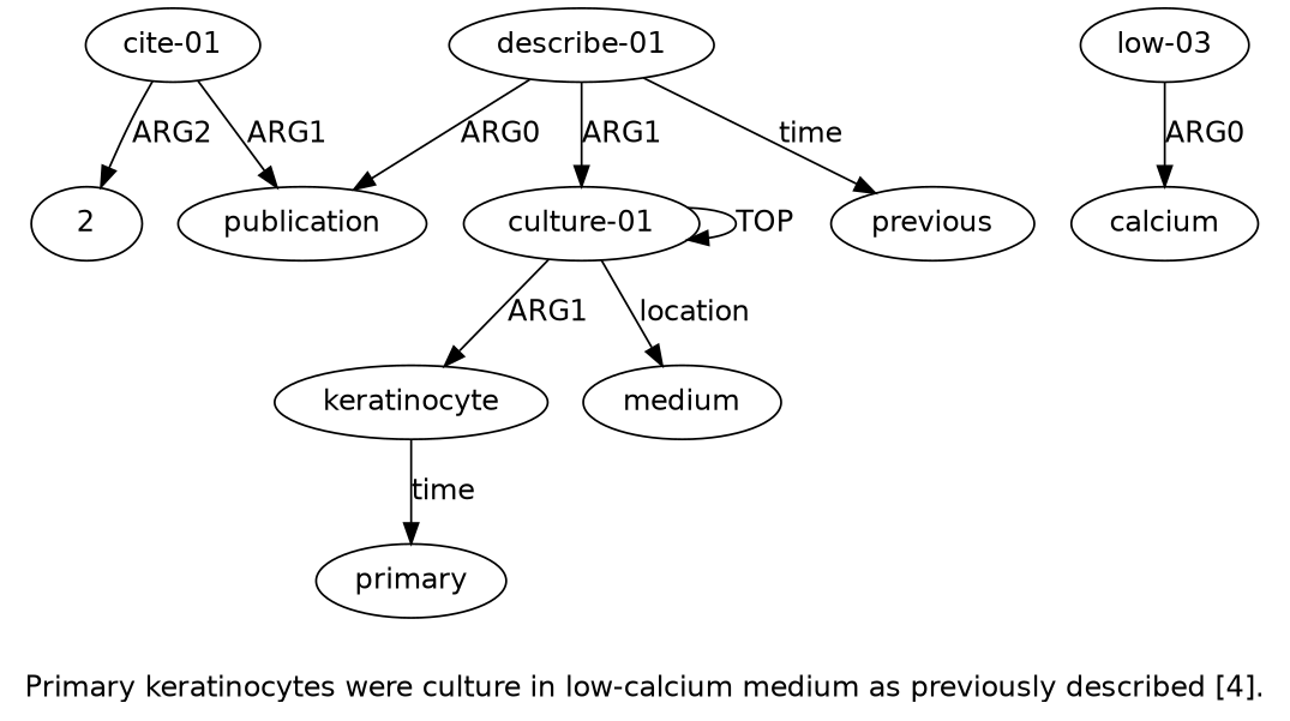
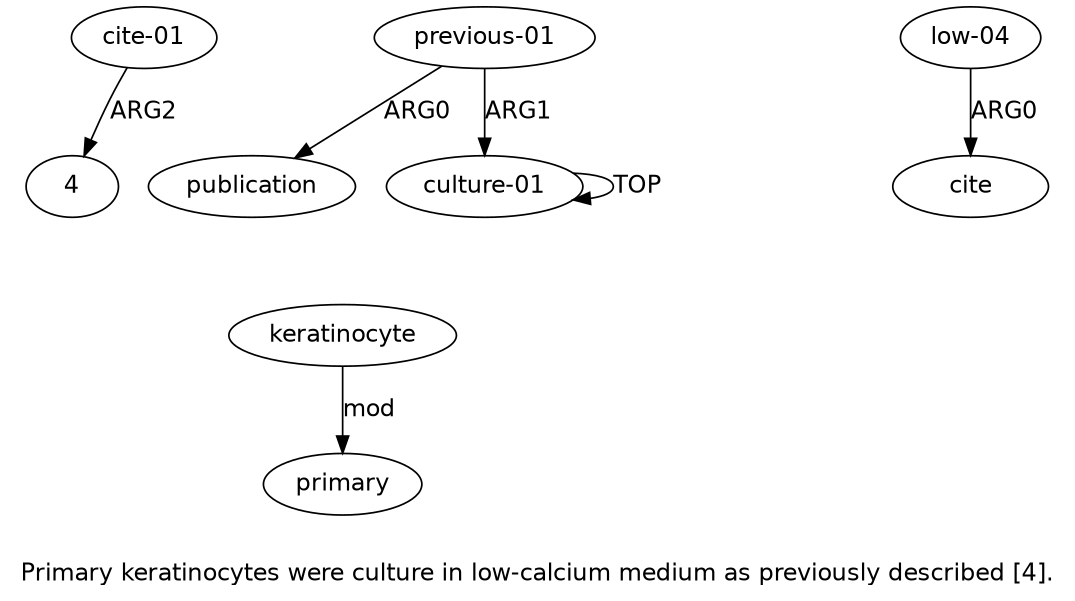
  digraph {
    fontname="DejaVu Sans"
    label="Primary keratinocytes were culture in low-calcium medium as previously described [4]."
    node [color=black fontname="DejaVu Sans"]
    edge [color=black fontname="DejaVu Sans" gold_label=ARG1 test_label=ARG1]
-   n1 [gold_ind=-1 gold_label=4 label=2 test_ind=-1 test_label=4]
+   n1 [gold_ind=-1 gold_label=4 label=4 test_ind=-1 test_label=4]
    n2 [gold_ind=1 gold_label=keratinocyte label=keratinocyte test_ind=1 test_label=keratinocyte]
    n3 [gold_ind=2 gold_label=primary label=primary test_ind=2 test_label=primary]
    n4 [gold_ind=0 gold_label="culture-01" label="culture-01" test_ind=0 test_label="culture-01"]
-   n5 [gold_ind=3 gold_label=medium label=medium test_ind=3 test_label=medium]
-   n6 [gold_ind=5 gold_label=calcium label=calcium test_ind=5 test_label=calcium]
-   n7 [gold_ind=4 gold_label="low-04" label="low-03" test_ind=4 test_label="low-04"]
+   n6 [gold_ind=5 gold_label=calcium label=cite test_ind=5 test_label=calcium]
+   n7 [gold_ind=4 gold_label="low-04" label="low-04" test_ind=4 test_label="low-04"]
    n8 [gold_ind=7 gold_label=publication label=publication test_ind=7 test_label=publication]
-   n9 [gold_ind=6 gold_label="describe-01" label="describe-01" test_ind=6 test_label="describe-01"]
-   n10 [gold_ind=9 gold_label=previous label=previous test_ind=9 test_label=previous]
+   n9 [gold_ind=6 gold_label="describe-01" label="previous-01" test_ind=6 test_label="describe-01"]
    n11 [gold_ind=8 gold_label="cite-01" label="cite-01" test_ind=8 test_label="cite-01"]
-   n2 -> n3 [gold_label=mod label=time test_label=mod]
-   n4 -> n2 [label=ARG1]
+   n2 -> n3 [gold_label=mod label=mod test_label=mod]
    n4 -> n4 [gold_label=TOP label=TOP test_label=TOP]
-   n4 -> n5 [gold_label=location label=location test_label=location]
    n7 -> n6 [gold_label=ARG2 label=ARG0 test_label=ARG2]
    n9 -> n4 [label=ARG1]
    n9 -> n8 [gold_label=ARG0 label=ARG0 test_label=ARG0]
-   n9 -> n10 [gold_label=time label=time test_label=time]
    n11 -> n1 [gold_label=ARG2 label=ARG2 test_label=ARG2]
-   n11 -> n8 [label=ARG1]
  }
